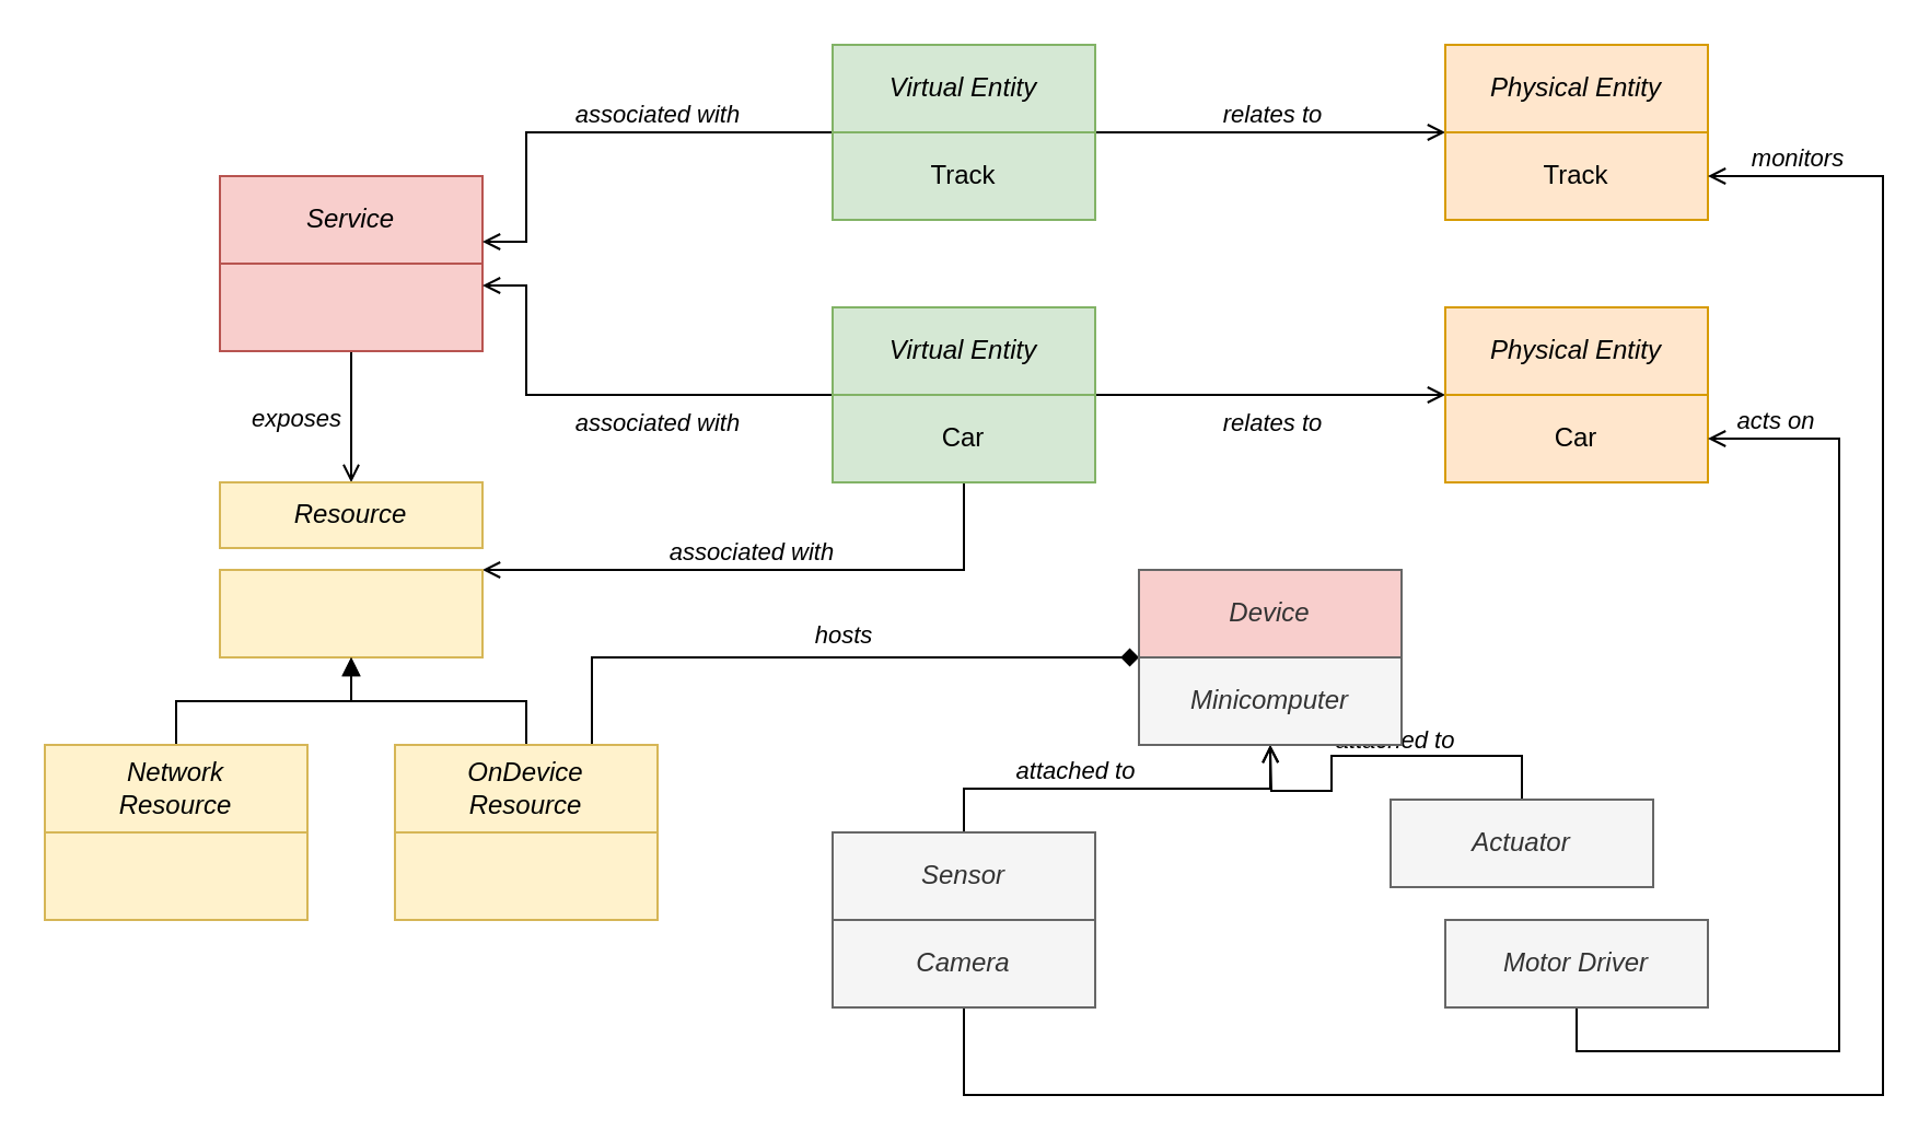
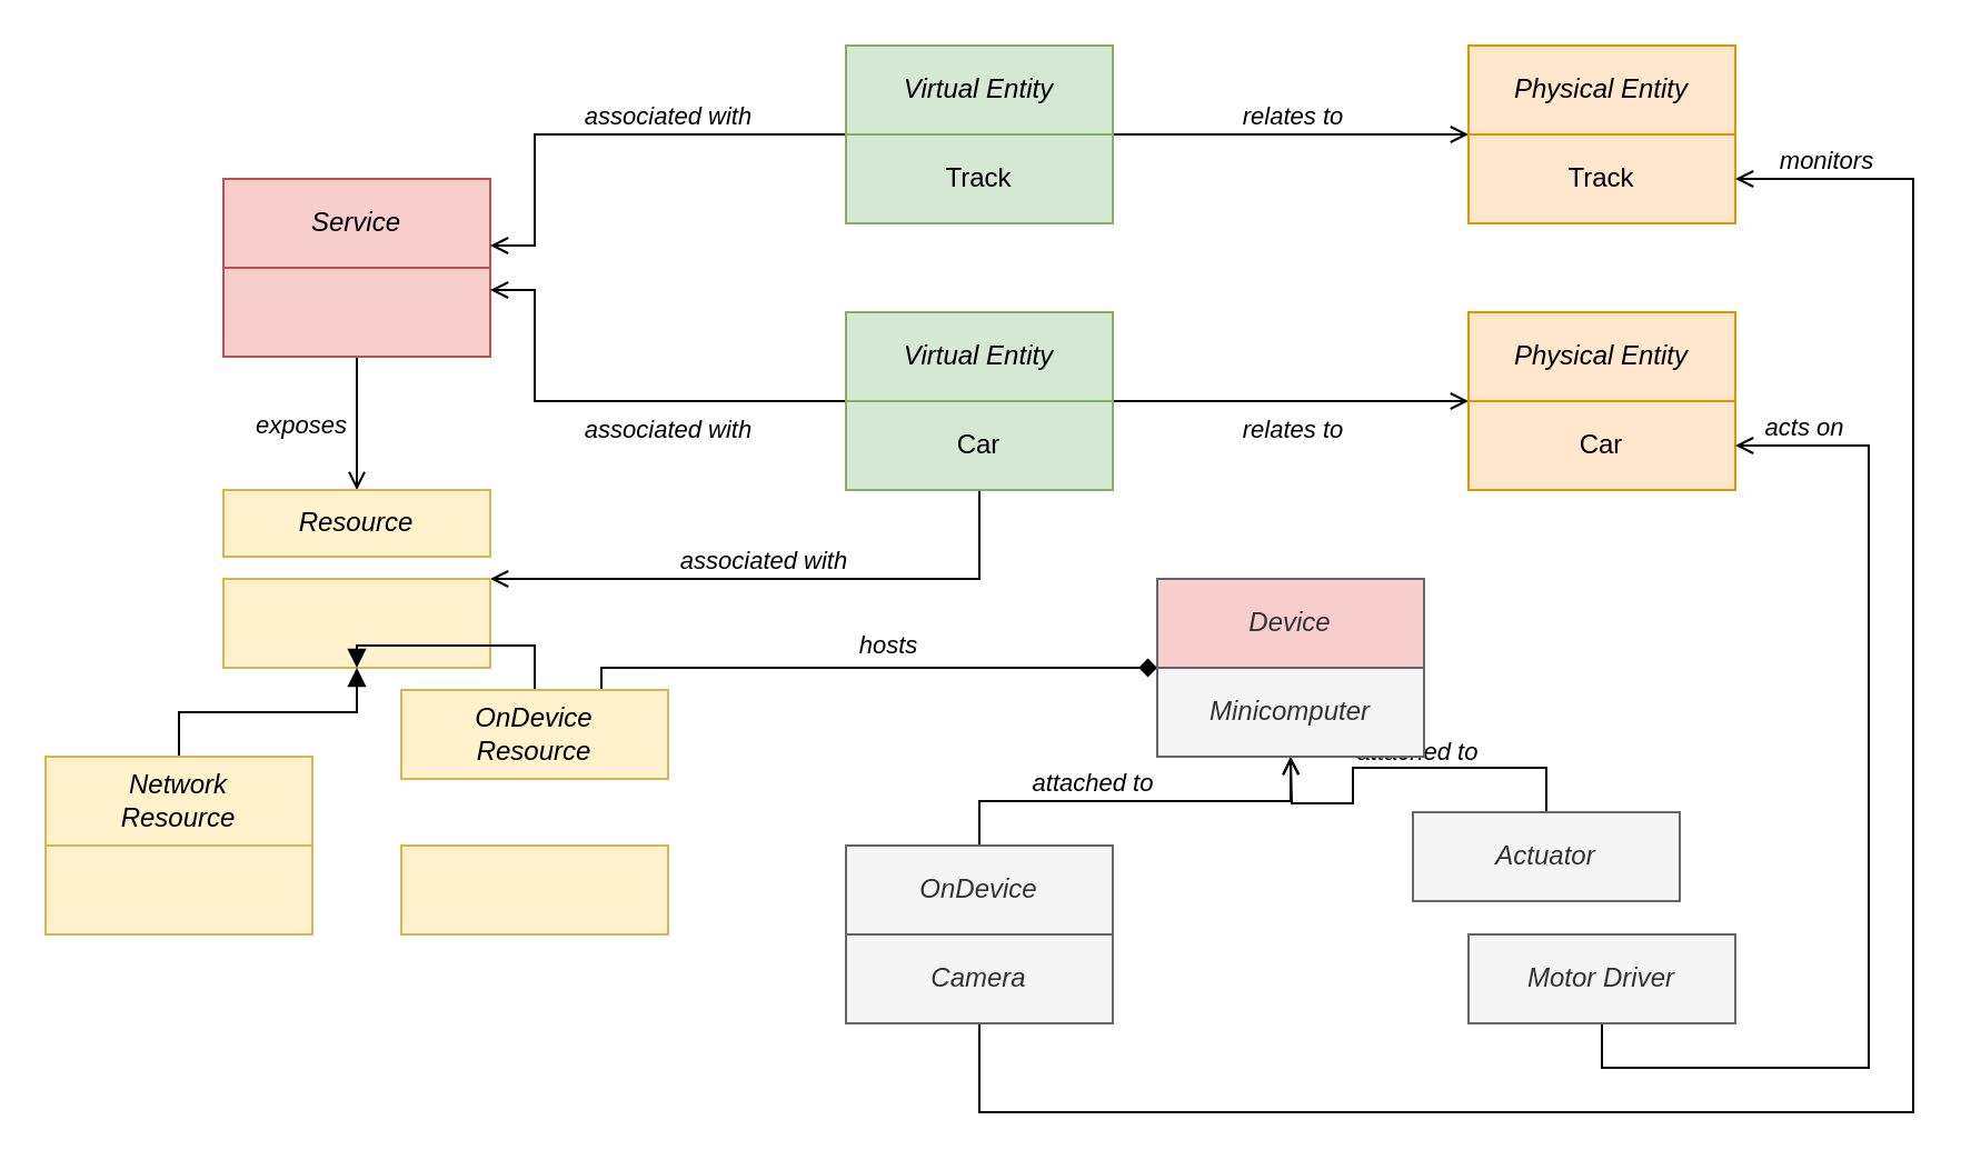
  <mxCell id="0" />
  <mxCell id="1" parent="0" />
  <mxCell id="2" value="Service" style="rounded=0;whiteSpace=wrap;html=1;fontStyle=2;fillColor=#f8cecc;strokeColor=#b85450;" parent="1" vertex="1"><mxGeometry x="100" y="80" width="120" height="40" as="geometry" /></mxCell>
  <mxCell id="3" style="edgeStyle=orthogonalEdgeStyle;rounded=0;orthogonalLoop=1;jettySize=auto;html=1;entryX=0.5;entryY=0;entryDx=0;entryDy=0;endArrow=open;endFill=0;" parent="1" source="5" target="24" edge="1"><mxGeometry relative="1" as="geometry"><Array as="points"><mxPoint x="160" y="200" /><mxPoint x="160" y="200" /></Array></mxGeometry></mxCell>
  <mxCell id="4" value="exposes" style="edgeLabel;html=1;align=right;verticalAlign=middle;resizable=0;points=[];labelPosition=left;verticalLabelPosition=middle;spacingLeft=0;spacingRight=4;fontStyle=2;labelBackgroundColor=none;" parent="3" vertex="1" connectable="0"><mxGeometry x="-0.279" y="-2" relative="1" as="geometry"><mxPoint x="2" y="8.4" as="offset" /></mxGeometry></mxCell>
  <mxCell id="5" value="" style="rounded=0;whiteSpace=wrap;html=1;fontStyle=2;fillColor=#f8cecc;strokeColor=#b85450;" parent="1" vertex="1"><mxGeometry x="100" y="120" width="120" height="40" as="geometry" /></mxCell>
  <mxCell id="6" value="Virtual Entity" style="rounded=0;whiteSpace=wrap;html=1;fontStyle=2;fillColor=#d5e8d4;strokeColor=#82b366;" parent="1" vertex="1"><mxGeometry x="380" y="20" width="120" height="40" as="geometry" /></mxCell>
  <mxCell id="7" style="edgeStyle=orthogonalEdgeStyle;rounded=0;orthogonalLoop=1;jettySize=auto;html=1;exitX=1;exitY=0;exitDx=0;exitDy=0;entryX=0;entryY=1;entryDx=0;entryDy=0;endArrow=open;endFill=0;" parent="1" source="11" target="20" edge="1"><mxGeometry relative="1" as="geometry"><Array as="points"><mxPoint x="620" y="60" /><mxPoint x="620" y="60" /></Array></mxGeometry></mxCell>
  <mxCell id="8" value="relates to" style="edgeLabel;html=1;align=center;verticalAlign=bottom;resizable=0;points=[];labelPosition=center;verticalLabelPosition=top;fontStyle=2;labelBackgroundColor=none;" parent="7" vertex="1" connectable="0"><mxGeometry x="-0.154" y="3" relative="1" as="geometry"><mxPoint x="12.41" y="3" as="offset" /></mxGeometry></mxCell>
  <mxCell id="9" style="edgeStyle=orthogonalEdgeStyle;rounded=0;orthogonalLoop=1;jettySize=auto;html=1;exitX=0;exitY=0;exitDx=0;exitDy=0;entryX=1;entryY=0.75;entryDx=0;entryDy=0;endArrow=open;endFill=0;" parent="1" source="11" target="2" edge="1"><mxGeometry relative="1" as="geometry"><Array as="points"><mxPoint x="240" y="60" /><mxPoint x="240" y="110" /></Array></mxGeometry></mxCell>
  <mxCell id="10" value="associated with" style="edgeLabel;html=1;align=center;verticalAlign=bottom;resizable=0;points=[];labelPosition=center;verticalLabelPosition=top;fontStyle=2;labelBackgroundColor=none;" parent="9" vertex="1" connectable="0"><mxGeometry x="-0.172" y="2" relative="1" as="geometry"><mxPoint x="6.9" y="-2" as="offset" /></mxGeometry></mxCell>
  <mxCell id="11" value="Track" style="rounded=0;whiteSpace=wrap;html=1;fontStyle=0;fillColor=#d5e8d4;strokeColor=#82b366;" parent="1" vertex="1"><mxGeometry x="380" y="60" width="120" height="40" as="geometry" /></mxCell>
  <mxCell id="12" style="edgeStyle=orthogonalEdgeStyle;rounded=0;orthogonalLoop=1;jettySize=auto;html=1;exitX=0;exitY=1;exitDx=0;exitDy=0;entryX=1;entryY=0.25;entryDx=0;entryDy=0;endArrow=open;endFill=0;" parent="1" source="14" target="5" edge="1"><mxGeometry relative="1" as="geometry"><Array as="points"><mxPoint x="240" y="180" /><mxPoint x="240" y="130" /></Array></mxGeometry></mxCell>
  <mxCell id="13" value="associated with" style="edgeLabel;html=1;align=center;verticalAlign=top;resizable=0;points=[];labelPosition=center;verticalLabelPosition=bottom;fontStyle=2;labelBackgroundColor=none;" parent="12" vertex="1" connectable="0"><mxGeometry x="-0.108" y="1" relative="1" as="geometry"><mxPoint x="13.79" y="-1" as="offset" /></mxGeometry></mxCell>
  <mxCell id="14" value="Virtual Entity" style="rounded=0;whiteSpace=wrap;html=1;fontStyle=2;fillColor=#d5e8d4;strokeColor=#82b366;" parent="1" vertex="1"><mxGeometry x="380" y="140" width="120" height="40" as="geometry" /></mxCell>
  <mxCell id="15" style="edgeStyle=orthogonalEdgeStyle;rounded=0;orthogonalLoop=1;jettySize=auto;html=1;exitX=1;exitY=0;exitDx=0;exitDy=0;entryX=0;entryY=0;entryDx=0;entryDy=0;endArrow=open;endFill=0;" parent="1" source="19" target="23" edge="1"><mxGeometry relative="1" as="geometry"><Array as="points"><mxPoint x="580" y="180" /><mxPoint x="580" y="180" /></Array></mxGeometry></mxCell>
  <mxCell id="16" value="relates to" style="edgeLabel;html=1;align=center;verticalAlign=top;resizable=0;points=[];labelPosition=center;verticalLabelPosition=bottom;fontStyle=2;labelBackgroundColor=none;" parent="15" vertex="1" connectable="0"><mxGeometry x="-0.102" y="1" relative="1" as="geometry"><mxPoint x="8.28" y="1" as="offset" /></mxGeometry></mxCell>
  <mxCell id="17" style="edgeStyle=orthogonalEdgeStyle;rounded=0;orthogonalLoop=1;jettySize=auto;html=1;exitX=0.5;exitY=1;exitDx=0;exitDy=0;entryX=1;entryY=0;entryDx=0;entryDy=0;endArrow=open;endFill=0;labelPosition=center;verticalLabelPosition=top;align=center;verticalAlign=bottom;" parent="1" source="19" target="25" edge="1"><mxGeometry relative="1" as="geometry"><Array as="points"><mxPoint x="440" y="260" /></Array></mxGeometry></mxCell>
  <mxCell id="18" value="associated with" style="edgeLabel;html=1;align=center;verticalAlign=bottom;resizable=0;points=[];labelPosition=center;verticalLabelPosition=top;fontStyle=2;labelBackgroundColor=none;" parent="17" vertex="1" connectable="0"><mxGeometry x="0.061" y="-1" relative="1" as="geometry"><mxPoint y="1" as="offset" /></mxGeometry></mxCell>
  <mxCell id="19" value="Car" style="rounded=0;whiteSpace=wrap;html=1;fontStyle=0;fillColor=#d5e8d4;strokeColor=#82b366;" parent="1" vertex="1"><mxGeometry x="380" y="180" width="120" height="40" as="geometry" /></mxCell>
  <mxCell id="20" value="Physical Entity" style="rounded=0;whiteSpace=wrap;html=1;fontStyle=2;fillColor=#ffe6cc;strokeColor=#d79b00;" parent="1" vertex="1"><mxGeometry x="660" y="20" width="120" height="40" as="geometry" /></mxCell>
  <mxCell id="21" value="Track" style="rounded=0;whiteSpace=wrap;html=1;fontStyle=0;fillColor=#ffe6cc;strokeColor=#d79b00;" parent="1" vertex="1"><mxGeometry x="660" y="60" width="120" height="40" as="geometry" /></mxCell>
  <mxCell id="22" value="Physical Entity" style="rounded=0;whiteSpace=wrap;html=1;fontStyle=2;fillColor=#ffe6cc;strokeColor=#d79b00;" parent="1" vertex="1"><mxGeometry x="660" y="140" width="120" height="40" as="geometry" /></mxCell>
  <mxCell id="23" value="Car" style="rounded=0;whiteSpace=wrap;html=1;fontStyle=0;fillColor=#ffe6cc;strokeColor=#d79b00;" parent="1" vertex="1"><mxGeometry x="660" y="180" width="120" height="40" as="geometry" /></mxCell>
  <mxCell id="24" value="Resource" style="rounded=0;whiteSpace=wrap;html=1;fontStyle=2;fillColor=#fff2cc;strokeColor=#d6b656;" parent="1" vertex="1"><mxGeometry x="100" y="220" width="120" height="30" as="geometry" /></mxCell>
  <mxCell id="25" value="" style="rounded=0;whiteSpace=wrap;html=1;fontStyle=2;fillColor=#fff2cc;strokeColor=#d6b656;" parent="1" vertex="1"><mxGeometry x="100" y="260" width="120" height="40" as="geometry" /></mxCell>
  <mxCell id="26" style="edgeStyle=orthogonalEdgeStyle;rounded=0;orthogonalLoop=1;jettySize=auto;html=1;entryX=0.5;entryY=1;entryDx=0;entryDy=0;endArrow=block;endFill=1;" parent="1" source="27" target="25" edge="1"><mxGeometry relative="1" as="geometry" /></mxCell>
  <mxCell id="27" value="Network&lt;br&gt;Resource" style="rounded=0;whiteSpace=wrap;html=1;fontStyle=2;fillColor=#fff2cc;strokeColor=#d6b656;" parent="1" vertex="1"><mxGeometry x="20" y="340" width="120" height="40" as="geometry" /></mxCell>
  <mxCell id="28" value="" style="rounded=0;whiteSpace=wrap;html=1;fontStyle=2;fillColor=#fff2cc;strokeColor=#d6b656;" parent="1" vertex="1"><mxGeometry x="20" y="380" width="120" height="40" as="geometry" /></mxCell>
  <mxCell id="29" style="edgeStyle=orthogonalEdgeStyle;rounded=0;orthogonalLoop=1;jettySize=auto;html=1;endArrow=block;endFill=1;" parent="1" source="32" target="25" edge="1"><mxGeometry relative="1" as="geometry" /></mxCell>
  <mxCell id="30" style="edgeStyle=orthogonalEdgeStyle;rounded=0;orthogonalLoop=1;jettySize=auto;html=1;exitX=0.75;exitY=0;exitDx=0;exitDy=0;entryX=0;entryY=0;entryDx=0;entryDy=0;endArrow=diamond;endFill=1;" parent="1" source="32" target="47" edge="1"><mxGeometry relative="1" as="geometry"><Array as="points"><mxPoint x="270" y="300" /></Array></mxGeometry></mxCell>
  <mxCell id="31" value="hosts" style="edgeLabel;html=1;align=center;verticalAlign=bottom;resizable=0;points=[];labelPosition=center;verticalLabelPosition=top;fontStyle=2;labelBackgroundColor=none;" parent="30" vertex="1" connectable="0"><mxGeometry x="0.06" y="2" relative="1" as="geometry"><mxPoint as="offset" /></mxGeometry></mxCell>
- <mxCell id="32" value="OnDevice&lt;br&gt;Resource" style="rounded=0;whiteSpace=wrap;html=1;fontStyle=2;fillColor=#fff2cc;strokeColor=#d6b656;" parent="1" vertex="1"><mxGeometry x="180" y="340" width="120" height="40" as="geometry" /></mxCell>
+ <mxCell id="32" value="OnDevice&lt;br&gt;Resource" style="rounded=0;whiteSpace=wrap;html=1;fontStyle=2;fillColor=#fff2cc;strokeColor=#d6b656;" parent="1" vertex="1"><mxGeometry x="180" y="310" width="120" height="40" as="geometry" /></mxCell>
  <mxCell id="33" value="" style="rounded=0;whiteSpace=wrap;html=1;fontStyle=2;fillColor=#fff2cc;strokeColor=#d6b656;" parent="1" vertex="1"><mxGeometry x="180" y="380" width="120" height="40" as="geometry" /></mxCell>
  <mxCell id="34" style="edgeStyle=orthogonalEdgeStyle;rounded=0;orthogonalLoop=1;jettySize=auto;html=1;endArrow=open;endFill=0;exitX=0.5;exitY=0;exitDx=0;exitDy=0;" parent="1" source="36" edge="1"><mxGeometry relative="1" as="geometry"><mxPoint x="580" y="340" as="targetPoint" /></mxGeometry></mxCell>
  <mxCell id="35" value="attached to" style="edgeLabel;html=1;align=center;verticalAlign=bottom;resizable=0;points=[];labelPosition=center;verticalLabelPosition=top;fontStyle=2;labelBackgroundColor=none;" parent="34" vertex="1" connectable="0"><mxGeometry x="-0.084" y="1" relative="1" as="geometry"><mxPoint as="offset" /></mxGeometry></mxCell>
  <mxCell id="36" value="Actuator" style="rounded=0;whiteSpace=wrap;html=1;fontStyle=2;fillColor=#f5f5f5;strokeColor=#666666;fontColor=#333333;" parent="1" vertex="1"><mxGeometry x="635" y="365" width="120" height="40" as="geometry" /></mxCell>
  <mxCell id="37" style="edgeStyle=orthogonalEdgeStyle;rounded=0;orthogonalLoop=1;jettySize=auto;html=1;exitX=0.5;exitY=1;exitDx=0;exitDy=0;entryX=1;entryY=0.5;entryDx=0;entryDy=0;endArrow=open;endFill=0;" parent="1" source="39" target="23" edge="1"><mxGeometry relative="1" as="geometry"><Array as="points"><mxPoint x="720" y="480" /><mxPoint x="840" y="480" /><mxPoint x="840" y="200" /></Array></mxGeometry></mxCell>
  <mxCell id="38" value="acts on" style="edgeLabel;html=1;align=center;verticalAlign=bottom;resizable=0;points=[];labelPosition=center;verticalLabelPosition=top;fontStyle=2;labelBackgroundColor=none;" parent="37" vertex="1" connectable="0"><mxGeometry x="0.831" relative="1" as="geometry"><mxPoint x="-10.69" as="offset" /></mxGeometry></mxCell>
  <mxCell id="39" value="Motor Driver" style="rounded=0;whiteSpace=wrap;html=1;fontStyle=2;fillColor=#f5f5f5;strokeColor=#666666;fontColor=#333333;" parent="1" vertex="1"><mxGeometry x="660" y="420" width="120" height="40" as="geometry" /></mxCell>
  <mxCell id="40" style="edgeStyle=orthogonalEdgeStyle;rounded=0;orthogonalLoop=1;jettySize=auto;html=1;entryX=0.5;entryY=1;entryDx=0;entryDy=0;endArrow=open;endFill=0;exitX=0.5;exitY=0;exitDx=0;exitDy=0;" parent="1" source="42" target="47" edge="1"><mxGeometry relative="1" as="geometry" /></mxCell>
  <mxCell id="41" value="attached to" style="edgeLabel;html=1;align=center;verticalAlign=bottom;resizable=0;points=[];labelPosition=center;verticalLabelPosition=top;fontStyle=2;labelBackgroundColor=none;" parent="40" vertex="1" connectable="0"><mxGeometry x="-0.254" relative="1" as="geometry"><mxPoint x="3.1" as="offset" /></mxGeometry></mxCell>
- <mxCell id="42" value="Sensor" style="rounded=0;whiteSpace=wrap;html=1;fontStyle=2;fillColor=#f5f5f5;strokeColor=#666666;fontColor=#333333;" parent="1" vertex="1"><mxGeometry x="380" y="380" width="120" height="40" as="geometry" /></mxCell>
+ <mxCell id="42" value="OnDevice" style="rounded=0;whiteSpace=wrap;html=1;fontStyle=2;fillColor=#f5f5f5;strokeColor=#666666;fontColor=#333333;" parent="1" vertex="1"><mxGeometry x="380" y="380" width="120" height="40" as="geometry" /></mxCell>
  <mxCell id="43" style="edgeStyle=orthogonalEdgeStyle;rounded=0;orthogonalLoop=1;jettySize=auto;html=1;exitX=0.5;exitY=1;exitDx=0;exitDy=0;entryX=1;entryY=0.5;entryDx=0;entryDy=0;endArrow=open;endFill=0;" parent="1" source="45" target="21" edge="1"><mxGeometry relative="1" as="geometry"><Array as="points"><mxPoint x="440" y="500" /><mxPoint x="860" y="500" /><mxPoint x="860" y="80" /></Array></mxGeometry></mxCell>
  <mxCell id="44" value="monitors" style="edgeLabel;html=1;align=center;verticalAlign=bottom;resizable=0;points=[];labelPosition=center;verticalLabelPosition=top;fontStyle=2;labelBackgroundColor=none;" parent="43" vertex="1" connectable="0"><mxGeometry x="0.942" y="1" relative="1" as="geometry"><mxPoint x="12.41" y="-1" as="offset" /></mxGeometry></mxCell>
  <mxCell id="45" value="Camera" style="rounded=0;whiteSpace=wrap;html=1;fontStyle=2;fillColor=#f5f5f5;strokeColor=#666666;fontColor=#333333;" parent="1" vertex="1"><mxGeometry x="380" y="420" width="120" height="40" as="geometry" /></mxCell>
  <mxCell id="46" value="Device" style="rounded=0;whiteSpace=wrap;html=1;fontStyle=2;fillColor=#f8cecc;strokeColor=#666666;fontColor=#333333;" parent="1" vertex="1"><mxGeometry x="520" y="260" width="120" height="40" as="geometry" /></mxCell>
  <mxCell id="47" value="Minicomputer" style="rounded=0;whiteSpace=wrap;html=1;fontStyle=2;fillColor=#f5f5f5;strokeColor=#666666;fontColor=#333333;" parent="1" vertex="1"><mxGeometry x="520" y="300" width="120" height="40" as="geometry" /></mxCell>
